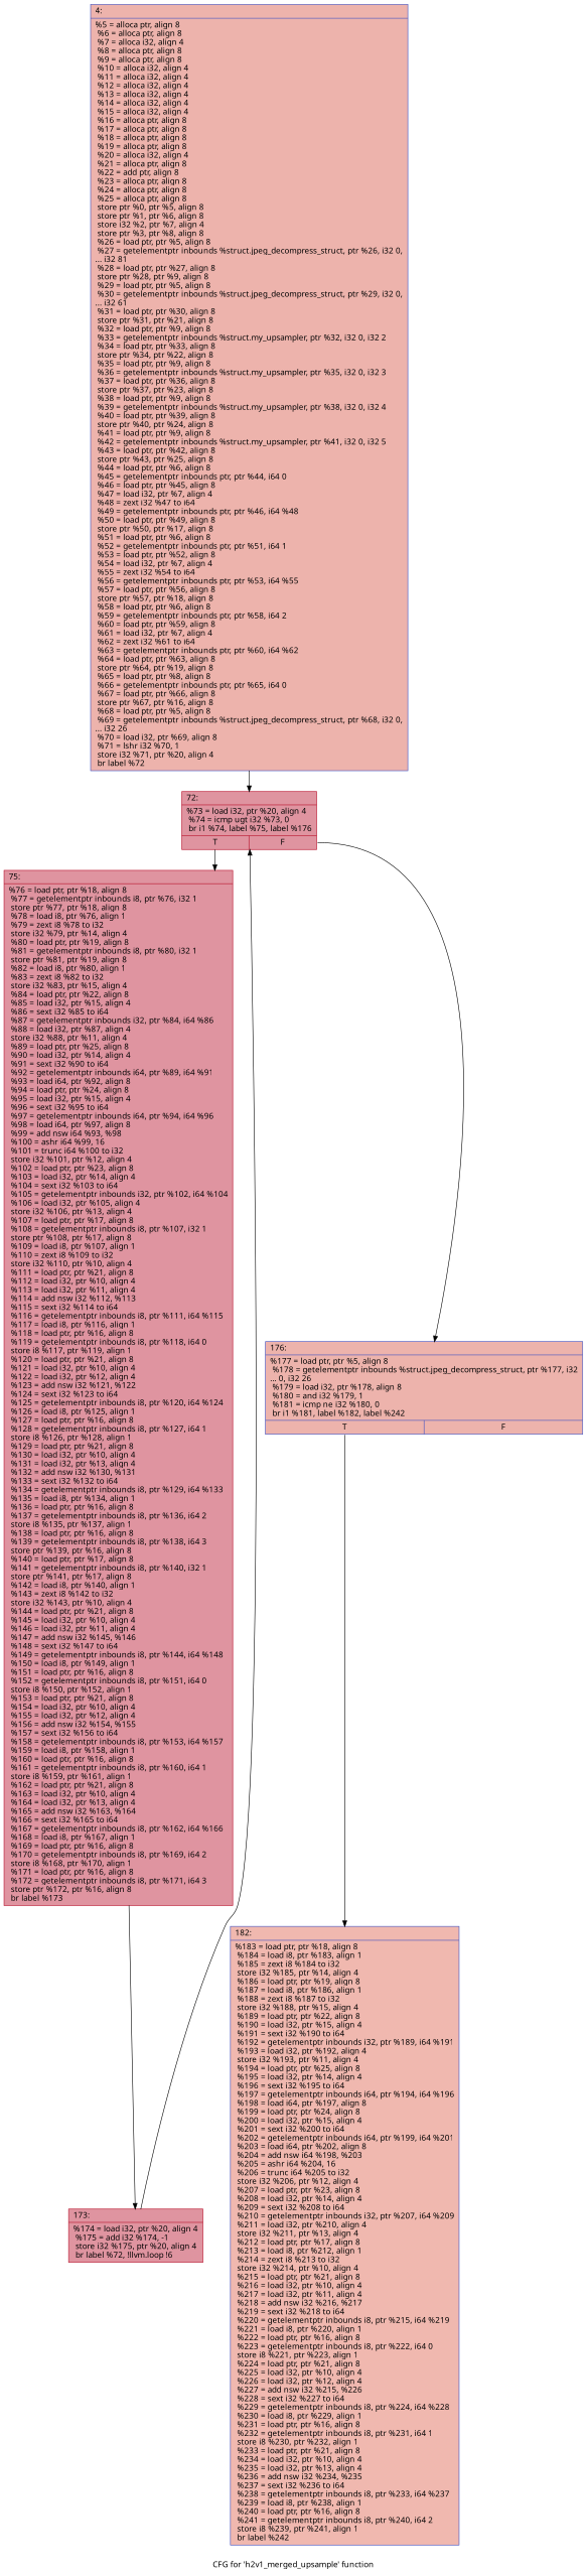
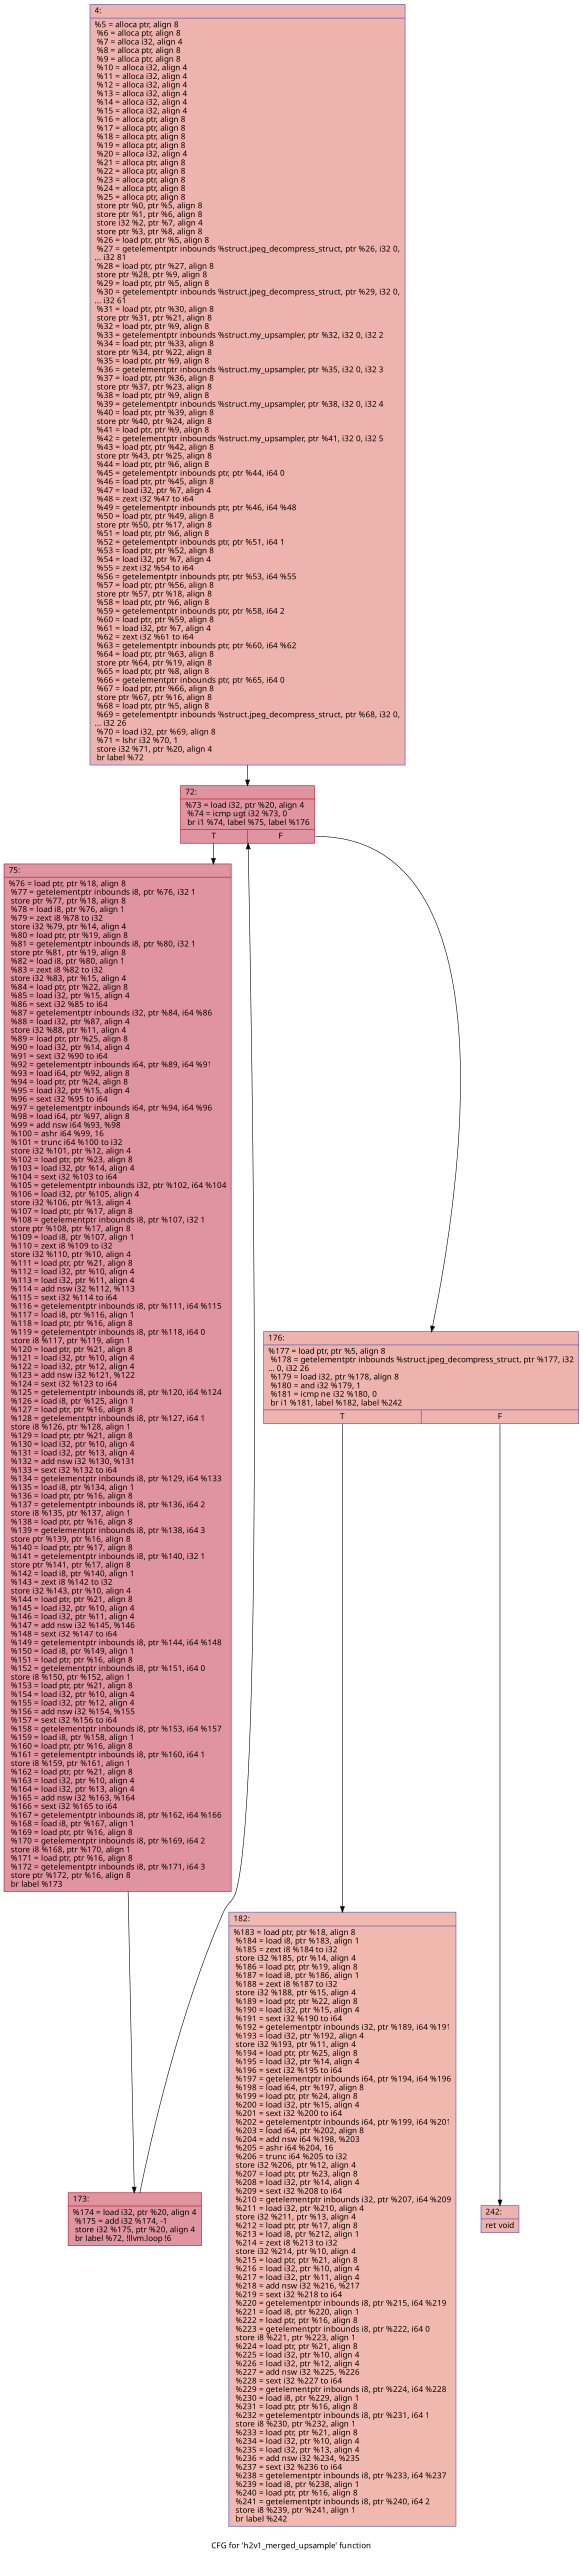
  digraph {
    fontname="Noto Sans"
    label="CFG for 'h2v1_merged_upsample' function"
    node [color="#3d50c3ff" fillcolor="#d6524470" fontname="Noto Sans" shape=record style=filled]
    edge [fontname="Noto Sans"]
-   n1 [label="{4:\l|  %5 = alloca ptr, align 8\l  %6 = alloca ptr, align 8\l  %7 = alloca i32, align 4\l  %8 = alloca ptr, align 8\l  %9 = alloca ptr, align 8\l  %10 = alloca i32, align 4\l  %11 = alloca i32, align 4\l  %12 = alloca i32, align 4\l  %13 = alloca i32, align 4\l  %14 = alloca i32, align 4\l  %15 = alloca i32, align 4\l  %16 = alloca ptr, align 8\l  %17 = alloca ptr, align 8\l  %18 = alloca ptr, align 8\l  %19 = alloca ptr, align 8\l  %20 = alloca i32, align 4\l  %21 = alloca ptr, align 8\l  %22 = add ptr, align 8\l  %23 = alloca ptr, align 8\l  %24 = alloca ptr, align 8\l  %25 = alloca ptr, align 8\l  store ptr %0, ptr %5, align 8\l  store ptr %1, ptr %6, align 8\l  store i32 %2, ptr %7, align 4\l  store ptr %3, ptr %8, align 8\l  %26 = load ptr, ptr %5, align 8\l  %27 = getelementptr inbounds %struct.jpeg_decompress_struct, ptr %26, i32 0,\l... i32 81\l  %28 = load ptr, ptr %27, align 8\l  store ptr %28, ptr %9, align 8\l  %29 = load ptr, ptr %5, align 8\l  %30 = getelementptr inbounds %struct.jpeg_decompress_struct, ptr %29, i32 0,\l... i32 61\l  %31 = load ptr, ptr %30, align 8\l  store ptr %31, ptr %21, align 8\l  %32 = load ptr, ptr %9, align 8\l  %33 = getelementptr inbounds %struct.my_upsampler, ptr %32, i32 0, i32 2\l  %34 = load ptr, ptr %33, align 8\l  store ptr %34, ptr %22, align 8\l  %35 = load ptr, ptr %9, align 8\l  %36 = getelementptr inbounds %struct.my_upsampler, ptr %35, i32 0, i32 3\l  %37 = load ptr, ptr %36, align 8\l  store ptr %37, ptr %23, align 8\l  %38 = load ptr, ptr %9, align 8\l  %39 = getelementptr inbounds %struct.my_upsampler, ptr %38, i32 0, i32 4\l  %40 = load ptr, ptr %39, align 8\l  store ptr %40, ptr %24, align 8\l  %41 = load ptr, ptr %9, align 8\l  %42 = getelementptr inbounds %struct.my_upsampler, ptr %41, i32 0, i32 5\l  %43 = load ptr, ptr %42, align 8\l  store ptr %43, ptr %25, align 8\l  %44 = load ptr, ptr %6, align 8\l  %45 = getelementptr inbounds ptr, ptr %44, i64 0\l  %46 = load ptr, ptr %45, align 8\l  %47 = load i32, ptr %7, align 4\l  %48 = zext i32 %47 to i64\l  %49 = getelementptr inbounds ptr, ptr %46, i64 %48\l  %50 = load ptr, ptr %49, align 8\l  store ptr %50, ptr %17, align 8\l  %51 = load ptr, ptr %6, align 8\l  %52 = getelementptr inbounds ptr, ptr %51, i64 1\l  %53 = load ptr, ptr %52, align 8\l  %54 = load i32, ptr %7, align 4\l  %55 = zext i32 %54 to i64\l  %56 = getelementptr inbounds ptr, ptr %53, i64 %55\l  %57 = load ptr, ptr %56, align 8\l  store ptr %57, ptr %18, align 8\l  %58 = load ptr, ptr %6, align 8\l  %59 = getelementptr inbounds ptr, ptr %58, i64 2\l  %60 = load ptr, ptr %59, align 8\l  %61 = load i32, ptr %7, align 4\l  %62 = zext i32 %61 to i64\l  %63 = getelementptr inbounds ptr, ptr %60, i64 %62\l  %64 = load ptr, ptr %63, align 8\l  store ptr %64, ptr %19, align 8\l  %65 = load ptr, ptr %8, align 8\l  %66 = getelementptr inbounds ptr, ptr %65, i64 0\l  %67 = load ptr, ptr %66, align 8\l  store ptr %67, ptr %16, align 8\l  %68 = load ptr, ptr %5, align 8\l  %69 = getelementptr inbounds %struct.jpeg_decompress_struct, ptr %68, i32 0,\l... i32 26\l  %70 = load i32, ptr %69, align 8\l  %71 = lshr i32 %70, 1\l  store i32 %71, ptr %20, align 4\l  br label %72\l}"]
+   n1 [label="{4:\l|  %5 = alloca ptr, align 8\l  %6 = alloca ptr, align 8\l  %7 = alloca i32, align 4\l  %8 = alloca ptr, align 8\l  %9 = alloca ptr, align 8\l  %10 = alloca i32, align 4\l  %11 = alloca i32, align 4\l  %12 = alloca i32, align 4\l  %13 = alloca i32, align 4\l  %14 = alloca i32, align 4\l  %15 = alloca i32, align 4\l  %16 = alloca ptr, align 8\l  %17 = alloca ptr, align 8\l  %18 = alloca ptr, align 8\l  %19 = alloca ptr, align 8\l  %20 = alloca i32, align 4\l  %21 = alloca ptr, align 8\l  %22 = alloca ptr, align 8\l  %23 = alloca ptr, align 8\l  %24 = alloca ptr, align 8\l  %25 = alloca ptr, align 8\l  store ptr %0, ptr %5, align 8\l  store ptr %1, ptr %6, align 8\l  store i32 %2, ptr %7, align 4\l  store ptr %3, ptr %8, align 8\l  %26 = load ptr, ptr %5, align 8\l  %27 = getelementptr inbounds %struct.jpeg_decompress_struct, ptr %26, i32 0,\l... i32 81\l  %28 = load ptr, ptr %27, align 8\l  store ptr %28, ptr %9, align 8\l  %29 = load ptr, ptr %5, align 8\l  %30 = getelementptr inbounds %struct.jpeg_decompress_struct, ptr %29, i32 0,\l... i32 61\l  %31 = load ptr, ptr %30, align 8\l  store ptr %31, ptr %21, align 8\l  %32 = load ptr, ptr %9, align 8\l  %33 = getelementptr inbounds %struct.my_upsampler, ptr %32, i32 0, i32 2\l  %34 = load ptr, ptr %33, align 8\l  store ptr %34, ptr %22, align 8\l  %35 = load ptr, ptr %9, align 8\l  %36 = getelementptr inbounds %struct.my_upsampler, ptr %35, i32 0, i32 3\l  %37 = load ptr, ptr %36, align 8\l  store ptr %37, ptr %23, align 8\l  %38 = load ptr, ptr %9, align 8\l  %39 = getelementptr inbounds %struct.my_upsampler, ptr %38, i32 0, i32 4\l  %40 = load ptr, ptr %39, align 8\l  store ptr %40, ptr %24, align 8\l  %41 = load ptr, ptr %9, align 8\l  %42 = getelementptr inbounds %struct.my_upsampler, ptr %41, i32 0, i32 5\l  %43 = load ptr, ptr %42, align 8\l  store ptr %43, ptr %25, align 8\l  %44 = load ptr, ptr %6, align 8\l  %45 = getelementptr inbounds ptr, ptr %44, i64 0\l  %46 = load ptr, ptr %45, align 8\l  %47 = load i32, ptr %7, align 4\l  %48 = zext i32 %47 to i64\l  %49 = getelementptr inbounds ptr, ptr %46, i64 %48\l  %50 = load ptr, ptr %49, align 8\l  store ptr %50, ptr %17, align 8\l  %51 = load ptr, ptr %6, align 8\l  %52 = getelementptr inbounds ptr, ptr %51, i64 1\l  %53 = load ptr, ptr %52, align 8\l  %54 = load i32, ptr %7, align 4\l  %55 = zext i32 %54 to i64\l  %56 = getelementptr inbounds ptr, ptr %53, i64 %55\l  %57 = load ptr, ptr %56, align 8\l  store ptr %57, ptr %18, align 8\l  %58 = load ptr, ptr %6, align 8\l  %59 = getelementptr inbounds ptr, ptr %58, i64 2\l  %60 = load ptr, ptr %59, align 8\l  %61 = load i32, ptr %7, align 4\l  %62 = zext i32 %61 to i64\l  %63 = getelementptr inbounds ptr, ptr %60, i64 %62\l  %64 = load ptr, ptr %63, align 8\l  store ptr %64, ptr %19, align 8\l  %65 = load ptr, ptr %8, align 8\l  %66 = getelementptr inbounds ptr, ptr %65, i64 0\l  %67 = load ptr, ptr %66, align 8\l  store ptr %67, ptr %16, align 8\l  %68 = load ptr, ptr %5, align 8\l  %69 = getelementptr inbounds %struct.jpeg_decompress_struct, ptr %68, i32 0,\l... i32 26\l  %70 = load i32, ptr %69, align 8\l  %71 = lshr i32 %70, 1\l  store i32 %71, ptr %20, align 4\l  br label %72\l}"]
    n2 [color="#b70d28ff" fillcolor="#b70d2870" label="{72:\l|  %73 = load i32, ptr %20, align 4\l  %74 = icmp ugt i32 %73, 0\l  br i1 %74, label %75, label %176\l|{<s0>T|<s1>F}}"]
    n3 [color="#b70d28ff" fillcolor="#b70d2870" label="{75:\l|  %76 = load ptr, ptr %18, align 8\l  %77 = getelementptr inbounds i8, ptr %76, i32 1\l  store ptr %77, ptr %18, align 8\l  %78 = load i8, ptr %76, align 1\l  %79 = zext i8 %78 to i32\l  store i32 %79, ptr %14, align 4\l  %80 = load ptr, ptr %19, align 8\l  %81 = getelementptr inbounds i8, ptr %80, i32 1\l  store ptr %81, ptr %19, align 8\l  %82 = load i8, ptr %80, align 1\l  %83 = zext i8 %82 to i32\l  store i32 %83, ptr %15, align 4\l  %84 = load ptr, ptr %22, align 8\l  %85 = load i32, ptr %15, align 4\l  %86 = sext i32 %85 to i64\l  %87 = getelementptr inbounds i32, ptr %84, i64 %86\l  %88 = load i32, ptr %87, align 4\l  store i32 %88, ptr %11, align 4\l  %89 = load ptr, ptr %25, align 8\l  %90 = load i32, ptr %14, align 4\l  %91 = sext i32 %90 to i64\l  %92 = getelementptr inbounds i64, ptr %89, i64 %91\l  %93 = load i64, ptr %92, align 8\l  %94 = load ptr, ptr %24, align 8\l  %95 = load i32, ptr %15, align 4\l  %96 = sext i32 %95 to i64\l  %97 = getelementptr inbounds i64, ptr %94, i64 %96\l  %98 = load i64, ptr %97, align 8\l  %99 = add nsw i64 %93, %98\l  %100 = ashr i64 %99, 16\l  %101 = trunc i64 %100 to i32\l  store i32 %101, ptr %12, align 4\l  %102 = load ptr, ptr %23, align 8\l  %103 = load i32, ptr %14, align 4\l  %104 = sext i32 %103 to i64\l  %105 = getelementptr inbounds i32, ptr %102, i64 %104\l  %106 = load i32, ptr %105, align 4\l  store i32 %106, ptr %13, align 4\l  %107 = load ptr, ptr %17, align 8\l  %108 = getelementptr inbounds i8, ptr %107, i32 1\l  store ptr %108, ptr %17, align 8\l  %109 = load i8, ptr %107, align 1\l  %110 = zext i8 %109 to i32\l  store i32 %110, ptr %10, align 4\l  %111 = load ptr, ptr %21, align 8\l  %112 = load i32, ptr %10, align 4\l  %113 = load i32, ptr %11, align 4\l  %114 = add nsw i32 %112, %113\l  %115 = sext i32 %114 to i64\l  %116 = getelementptr inbounds i8, ptr %111, i64 %115\l  %117 = load i8, ptr %116, align 1\l  %118 = load ptr, ptr %16, align 8\l  %119 = getelementptr inbounds i8, ptr %118, i64 0\l  store i8 %117, ptr %119, align 1\l  %120 = load ptr, ptr %21, align 8\l  %121 = load i32, ptr %10, align 4\l  %122 = load i32, ptr %12, align 4\l  %123 = add nsw i32 %121, %122\l  %124 = sext i32 %123 to i64\l  %125 = getelementptr inbounds i8, ptr %120, i64 %124\l  %126 = load i8, ptr %125, align 1\l  %127 = load ptr, ptr %16, align 8\l  %128 = getelementptr inbounds i8, ptr %127, i64 1\l  store i8 %126, ptr %128, align 1\l  %129 = load ptr, ptr %21, align 8\l  %130 = load i32, ptr %10, align 4\l  %131 = load i32, ptr %13, align 4\l  %132 = add nsw i32 %130, %131\l  %133 = sext i32 %132 to i64\l  %134 = getelementptr inbounds i8, ptr %129, i64 %133\l  %135 = load i8, ptr %134, align 1\l  %136 = load ptr, ptr %16, align 8\l  %137 = getelementptr inbounds i8, ptr %136, i64 2\l  store i8 %135, ptr %137, align 1\l  %138 = load ptr, ptr %16, align 8\l  %139 = getelementptr inbounds i8, ptr %138, i64 3\l  store ptr %139, ptr %16, align 8\l  %140 = load ptr, ptr %17, align 8\l  %141 = getelementptr inbounds i8, ptr %140, i32 1\l  store ptr %141, ptr %17, align 8\l  %142 = load i8, ptr %140, align 1\l  %143 = zext i8 %142 to i32\l  store i32 %143, ptr %10, align 4\l  %144 = load ptr, ptr %21, align 8\l  %145 = load i32, ptr %10, align 4\l  %146 = load i32, ptr %11, align 4\l  %147 = add nsw i32 %145, %146\l  %148 = sext i32 %147 to i64\l  %149 = getelementptr inbounds i8, ptr %144, i64 %148\l  %150 = load i8, ptr %149, align 1\l  %151 = load ptr, ptr %16, align 8\l  %152 = getelementptr inbounds i8, ptr %151, i64 0\l  store i8 %150, ptr %152, align 1\l  %153 = load ptr, ptr %21, align 8\l  %154 = load i32, ptr %10, align 4\l  %155 = load i32, ptr %12, align 4\l  %156 = add nsw i32 %154, %155\l  %157 = sext i32 %156 to i64\l  %158 = getelementptr inbounds i8, ptr %153, i64 %157\l  %159 = load i8, ptr %158, align 1\l  %160 = load ptr, ptr %16, align 8\l  %161 = getelementptr inbounds i8, ptr %160, i64 1\l  store i8 %159, ptr %161, align 1\l  %162 = load ptr, ptr %21, align 8\l  %163 = load i32, ptr %10, align 4\l  %164 = load i32, ptr %13, align 4\l  %165 = add nsw i32 %163, %164\l  %166 = sext i32 %165 to i64\l  %167 = getelementptr inbounds i8, ptr %162, i64 %166\l  %168 = load i8, ptr %167, align 1\l  %169 = load ptr, ptr %16, align 8\l  %170 = getelementptr inbounds i8, ptr %169, i64 2\l  store i8 %168, ptr %170, align 1\l  %171 = load ptr, ptr %16, align 8\l  %172 = getelementptr inbounds i8, ptr %171, i64 3\l  store ptr %172, ptr %16, align 8\l  br label %173\l}"]
    n4 [label="{176:\l|  %177 = load ptr, ptr %5, align 8\l  %178 = getelementptr inbounds %struct.jpeg_decompress_struct, ptr %177, i32\l... 0, i32 26\l  %179 = load i32, ptr %178, align 8\l  %180 = and i32 %179, 1\l  %181 = icmp ne i32 %180, 0\l  br i1 %181, label %182, label %242\l|{<s0>T|<s1>F}}"]
    n5 [color="#b70d28ff" fillcolor="#b70d2870" label="{173:\l|  %174 = load i32, ptr %20, align 4\l  %175 = add i32 %174, -1\l  store i32 %175, ptr %20, align 4\l  br label %72, !llvm.loop !6\l}"]
-   n6 [fillcolor="#dc5d4a70" label="{182:\l|  %183 = load ptr, ptr %18, align 8\l  %184 = load i8, ptr %183, align 1\l  %185 = zext i8 %184 to i32\l  store i32 %185, ptr %14, align 4\l  %186 = load ptr, ptr %19, align 8\l  %187 = load i8, ptr %186, align 1\l  %188 = zext i8 %187 to i32\l  store i32 %188, ptr %15, align 4\l  %189 = load ptr, ptr %22, align 8\l  %190 = load i32, ptr %15, align 4\l  %191 = sext i32 %190 to i64\l  %192 = getelementptr inbounds i32, ptr %189, i64 %191\l  %193 = load i32, ptr %192, align 4\l  store i32 %193, ptr %11, align 4\l  %194 = load ptr, ptr %25, align 8\l  %195 = load i32, ptr %14, align 4\l  %196 = sext i32 %195 to i64\l  %197 = getelementptr inbounds i64, ptr %194, i64 %196\l  %198 = load i64, ptr %197, align 8\l  %199 = load ptr, ptr %24, align 8\l  %200 = load i32, ptr %15, align 4\l  %201 = sext i32 %200 to i64\l  %202 = getelementptr inbounds i64, ptr %199, i64 %201\l  %203 = load i64, ptr %202, align 8\l  %204 = add nsw i64 %198, %203\l  %205 = ashr i64 %204, 16\l  %206 = trunc i64 %205 to i32\l  store i32 %206, ptr %12, align 4\l  %207 = load ptr, ptr %23, align 8\l  %208 = load i32, ptr %14, align 4\l  %209 = sext i32 %208 to i64\l  %210 = getelementptr inbounds i32, ptr %207, i64 %209\l  %211 = load i32, ptr %210, align 4\l  store i32 %211, ptr %13, align 4\l  %212 = load ptr, ptr %17, align 8\l  %213 = load i8, ptr %212, align 1\l  %214 = zext i8 %213 to i32\l  store i32 %214, ptr %10, align 4\l  %215 = load ptr, ptr %21, align 8\l  %216 = load i32, ptr %10, align 4\l  %217 = load i32, ptr %11, align 4\l  %218 = add nsw i32 %216, %217\l  %219 = sext i32 %218 to i64\l  %220 = getelementptr inbounds i8, ptr %215, i64 %219\l  %221 = load i8, ptr %220, align 1\l  %222 = load ptr, ptr %16, align 8\l  %223 = getelementptr inbounds i8, ptr %222, i64 0\l  store i8 %221, ptr %223, align 1\l  %224 = load ptr, ptr %21, align 8\l  %225 = load i32, ptr %10, align 4\l  %226 = load i32, ptr %12, align 4\l  %227 = add nsw i32 %215, %226\l  %228 = sext i32 %227 to i64\l  %229 = getelementptr inbounds i8, ptr %224, i64 %228\l  %230 = load i8, ptr %229, align 1\l  %231 = load ptr, ptr %16, align 8\l  %232 = getelementptr inbounds i8, ptr %231, i64 1\l  store i8 %230, ptr %232, align 1\l  %233 = load ptr, ptr %21, align 8\l  %234 = load i32, ptr %10, align 4\l  %235 = load i32, ptr %13, align 4\l  %236 = add nsw i32 %234, %235\l  %237 = sext i32 %236 to i64\l  %238 = getelementptr inbounds i8, ptr %233, i64 %237\l  %239 = load i8, ptr %238, align 1\l  %240 = load ptr, ptr %16, align 8\l  %241 = getelementptr inbounds i8, ptr %240, i64 2\l  store i8 %239, ptr %241, align 1\l  br label %242\l}"]
+   n6 [fillcolor="#dc5d4a70" label="{182:\l|  %183 = load ptr, ptr %18, align 8\l  %184 = load i8, ptr %183, align 1\l  %185 = zext i8 %184 to i32\l  store i32 %185, ptr %14, align 4\l  %186 = load ptr, ptr %19, align 8\l  %187 = load i8, ptr %186, align 1\l  %188 = zext i8 %187 to i32\l  store i32 %188, ptr %15, align 4\l  %189 = load ptr, ptr %22, align 8\l  %190 = load i32, ptr %15, align 4\l  %191 = sext i32 %190 to i64\l  %192 = getelementptr inbounds i32, ptr %189, i64 %191\l  %193 = load i32, ptr %192, align 4\l  store i32 %193, ptr %11, align 4\l  %194 = load ptr, ptr %25, align 8\l  %195 = load i32, ptr %14, align 4\l  %196 = sext i32 %195 to i64\l  %197 = getelementptr inbounds i64, ptr %194, i64 %196\l  %198 = load i64, ptr %197, align 8\l  %199 = load ptr, ptr %24, align 8\l  %200 = load i32, ptr %15, align 4\l  %201 = sext i32 %200 to i64\l  %202 = getelementptr inbounds i64, ptr %199, i64 %201\l  %203 = load i64, ptr %202, align 8\l  %204 = add nsw i64 %198, %203\l  %205 = ashr i64 %204, 16\l  %206 = trunc i64 %205 to i32\l  store i32 %206, ptr %12, align 4\l  %207 = load ptr, ptr %23, align 8\l  %208 = load i32, ptr %14, align 4\l  %209 = sext i32 %208 to i64\l  %210 = getelementptr inbounds i32, ptr %207, i64 %209\l  %211 = load i32, ptr %210, align 4\l  store i32 %211, ptr %13, align 4\l  %212 = load ptr, ptr %17, align 8\l  %213 = load i8, ptr %212, align 1\l  %214 = zext i8 %213 to i32\l  store i32 %214, ptr %10, align 4\l  %215 = load ptr, ptr %21, align 8\l  %216 = load i32, ptr %10, align 4\l  %217 = load i32, ptr %11, align 4\l  %218 = add nsw i32 %216, %217\l  %219 = sext i32 %218 to i64\l  %220 = getelementptr inbounds i8, ptr %215, i64 %219\l  %221 = load i8, ptr %220, align 1\l  %222 = load ptr, ptr %16, align 8\l  %223 = getelementptr inbounds i8, ptr %222, i64 0\l  store i8 %221, ptr %223, align 1\l  %224 = load ptr, ptr %21, align 8\l  %225 = load i32, ptr %10, align 4\l  %226 = load i32, ptr %12, align 4\l  %227 = add nsw i32 %225, %226\l  %228 = sext i32 %227 to i64\l  %229 = getelementptr inbounds i8, ptr %224, i64 %228\l  %230 = load i8, ptr %229, align 1\l  %231 = load ptr, ptr %16, align 8\l  %232 = getelementptr inbounds i8, ptr %231, i64 1\l  store i8 %230, ptr %232, align 1\l  %233 = load ptr, ptr %21, align 8\l  %234 = load i32, ptr %10, align 4\l  %235 = load i32, ptr %13, align 4\l  %236 = add nsw i32 %234, %235\l  %237 = sext i32 %236 to i64\l  %238 = getelementptr inbounds i8, ptr %233, i64 %237\l  %239 = load i8, ptr %238, align 1\l  %240 = load ptr, ptr %16, align 8\l  %241 = getelementptr inbounds i8, ptr %240, i64 2\l  store i8 %239, ptr %241, align 1\l  br label %242\l}"]
+   n7 [label="{242:\l|  ret void\l}"]
    n1 -> n2
    n2 -> n3 [tailport=s0]
    n2 -> n4 [tailport=s1]
    n3 -> n5
    n4 -> n6 [tailport=s0]
+   n4 -> n7 [tailport=s1]
    n5 -> n2
  }
